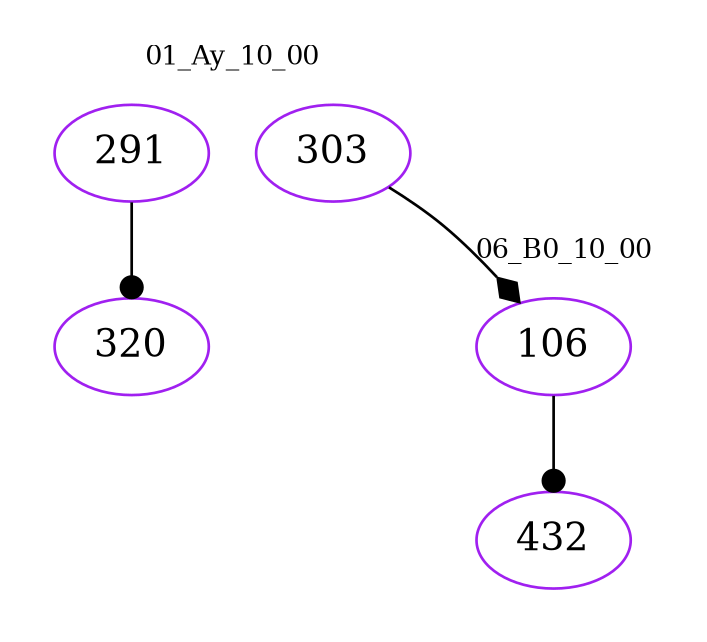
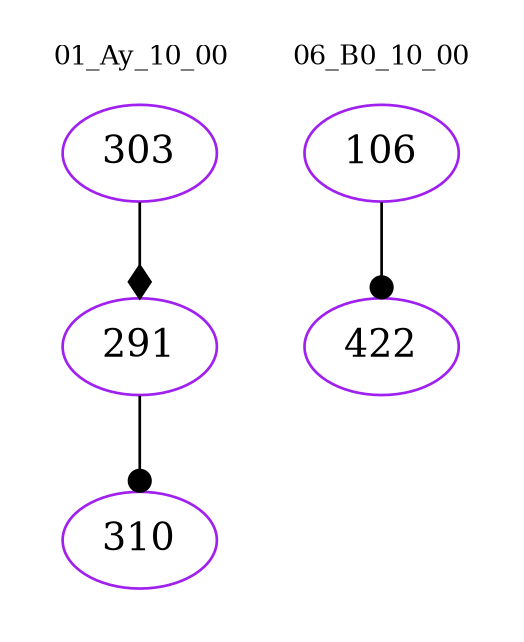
  digraph {
    node [color=purple]
    edge [arrowhead=dot color=black]
    n1 [label=303]
    n2 [label=291]
-   n3 [label=320]
+   n3 [label=310]
    n4 [label=106]
-   n5 [label=432]
+   n5 [label=422]
    subgraph cluster_1 {
      color=white
      fontsize=10
      label="01_Ay_10_00"
      n1
      n2
      n3
    }
    subgraph cluster_2 {
      color=white
      fontsize=10
      label="06_B0_10_00"
      n4
      n5
    }
-   n1 -> n4 [arrowhead=diamond]
+   n1 -> n2 [arrowhead=diamond]
    n2 -> n3
    n4 -> n5
  }
